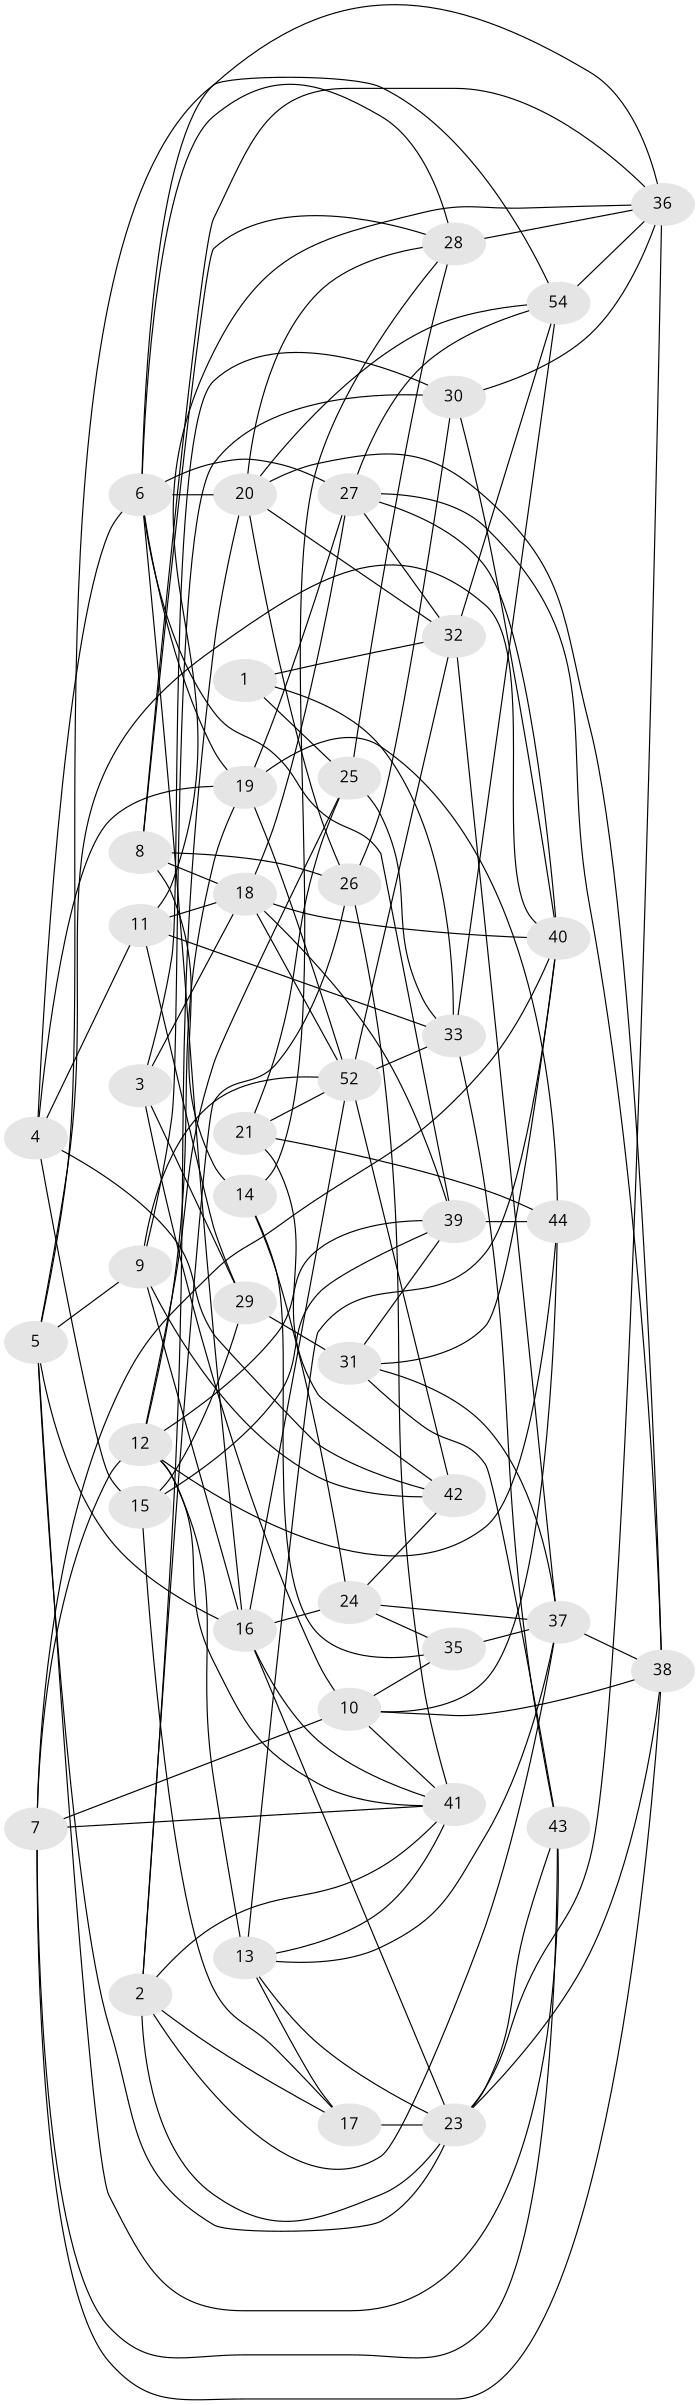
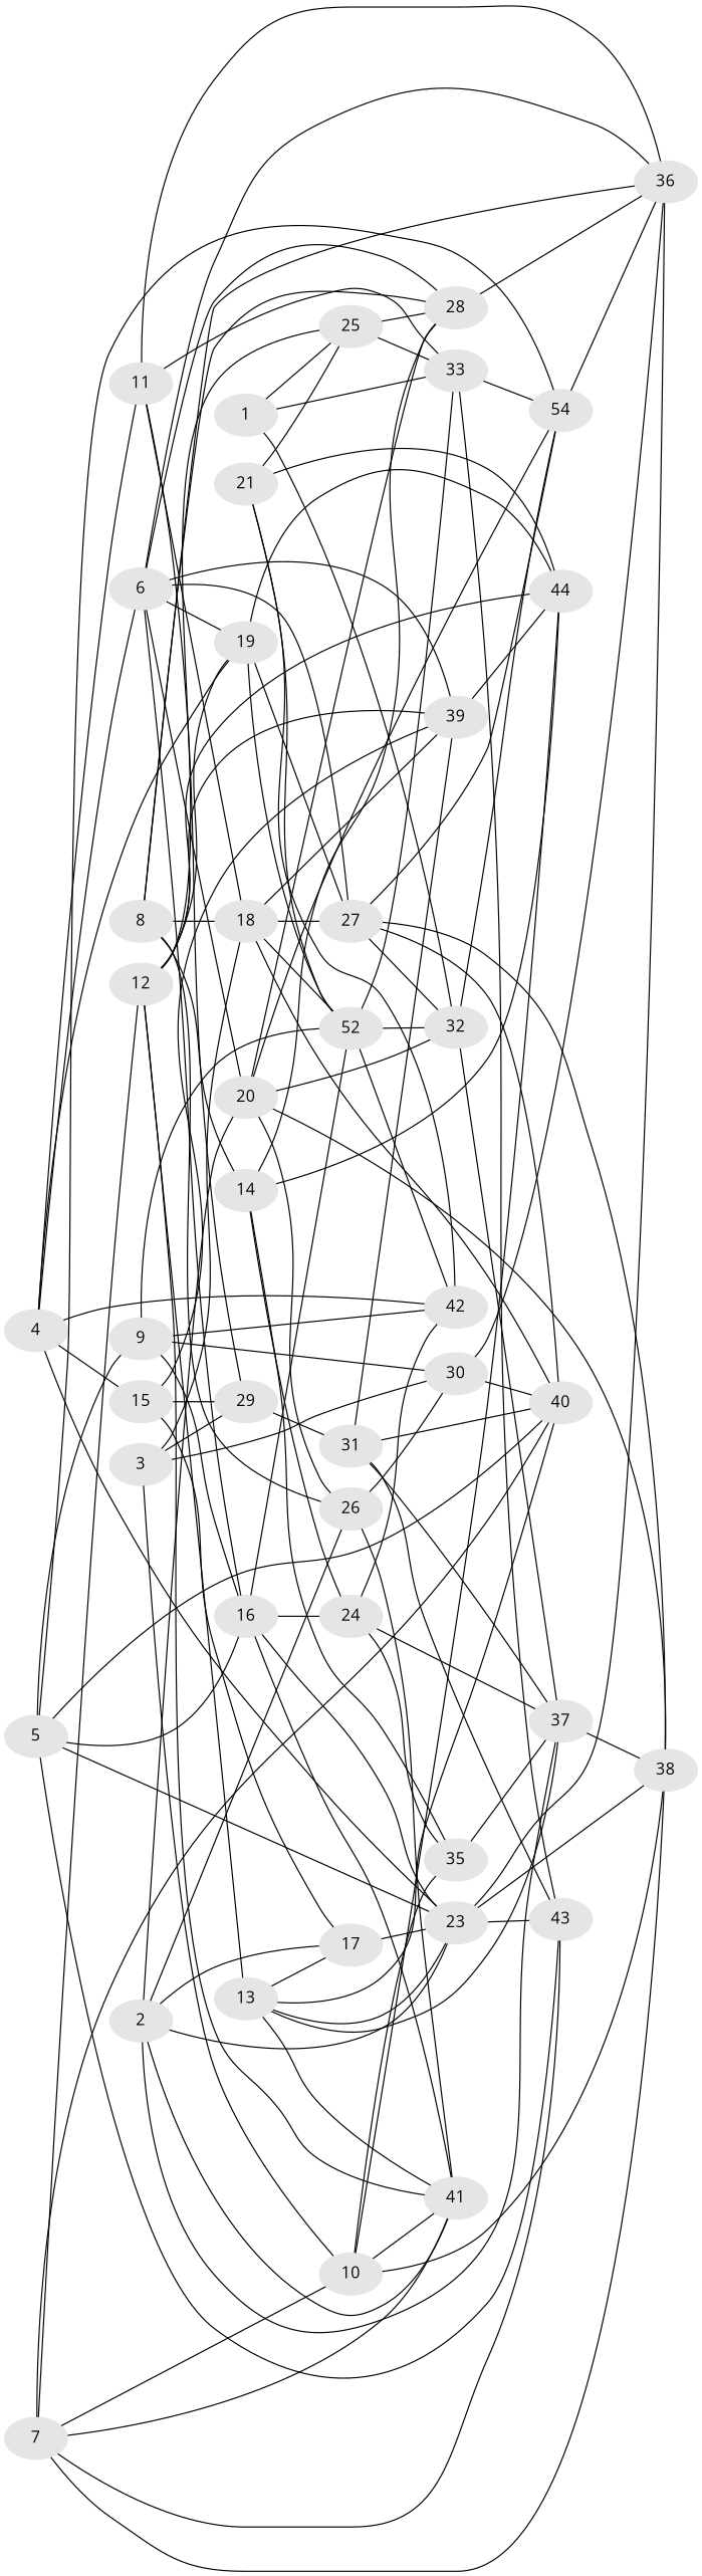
  graph {
    fontname="Open Sans"
    rankdir=LR
    node [color=gray90 fontname="Open Sans" style=filled]
    edge [fontname="Open Sans" weight=1.0]
    1
    25
    32
    33
    17
    23
    28
    37
    n9 [label=54]
    43
    2
    20
    26
    41
    38
    36
    30
    3
    10
    18
    29
    35
    44
    40
    27
    39
    n27 [label=52]
    31
    4
    6
    11
    15
    19
    42
    16
    5
    9
    24
    7
    12
    13
    8
    14
    21
    1 -- 25
    1 -- 32
    1 -- 33
    25 -- 33
    25 -- 28 [weight=2.0]
    32 -- 37
    32 -- n9
    33 -- n9
    33 -- 43 [weight=2.0]
    17 -- 23
    23 -- 43
    23 -- 38
    23 -- 36
    28 -- 36
    37 -- 38
    n9 -- 36
    2 -- 17
    2 -- 23
    2 -- 37
    2 -- 20
    2 -- 26
    2 -- 41
    20 -- 32
    20 -- 28
    20 -- n9
    20 -- 26 [weight=2.0]
    20 -- 38
    26 -- 41
    26 -- 30
    30 -- 36
    30 -- 40
    3 -- 30
    3 -- 10
    3 -- 18
    3 -- 29
    10 -- 41
    10 -- 38
    10 -- 35
    10 -- 44
    18 -- 40 [weight=2.0]
    18 -- 27 [weight=2.0]
    18 -- 39
    18 -- n27
    29 -- 31
    35 -- 37
    27 -- 32
    27 -- n9
    27 -- 38
    27 -- 40
    39 -- 44
    n27 -- 32
    n27 -- 33
    n27 -- 42
    31 -- 37 [weight=2.0]
    31 -- 43
    31 -- 40
    31 -- 39
+   4 -- 23 [weight=2.0]
    4 -- 6
    4 -- 11
    4 -- 15 [weight=2.0]
    4 -- 19
    4 -- 42
    6 -- 28
    6 -- 20
    6 -- 36
    6 -- 27
    6 -- 39
    6 -- 19
    6 -- 16
    11 -- 33
    11 -- 36 [weight=2.0]
    11 -- 18
    11 -- 29
    15 -- 17 [weight=2.0]
    15 -- 29 [weight=3.0]
    15 -- 39
    19 -- 44
    19 -- 27
    19 -- n27
    16 -- 23
    16 -- 41 [weight=2.0]
    16 -- n27
    16 -- 24
    5 -- 23
    5 -- n9
    5 -- 43
    5 -- 40
    5 -- 16
    5 -- 9
    9 -- 30 [weight=2.0]
    9 -- n27
    9 -- 42
    9 -- 16
    24 -- 37
    24 -- 35
    24 -- 42 [weight=2.0]
    7 -- 43
    7 -- 41
    7 -- 38
    7 -- 10
    7 -- 40
    7 -- 12
    12 -- 25
    12 -- 41
    12 -- 44
    12 -- 39
    12 -- 19
    12 -- 13
    13 -- 17
    13 -- 23
    13 -- 37
    13 -- 41
    13 -- 40
    8 -- 28
    8 -- 26
    8 -- 36
    8 -- 18 [weight=2.0]
    8 -- 14
    14 -- 28 [weight=2.0]
    14 -- 35
+   14 -- 44
    14 -- 24
    21 -- 25
    21 -- 44
    21 -- n27
    21 -- 42
  }
